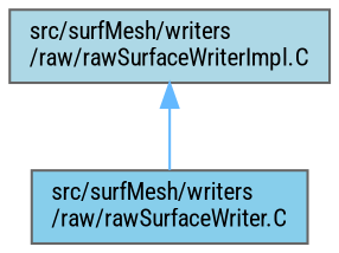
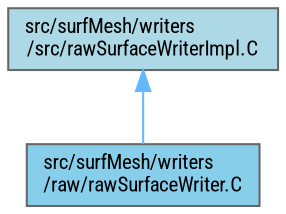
  digraph {
    fontname="Roboto Condensed"
    node [fontname="Roboto Condensed" fontsize=10 shape=box style=filled]
-   n1 [color=gray40 fillcolor=lightblue fontcolor=black height=0.2 label="src/surfMesh/writers\l/raw/rawSurfaceWriterImpl.C" width=0.4]
+   n1 [color=gray40 fillcolor=lightblue fontcolor=black height=0.2 label="src/surfMesh/writers\l/src/rawSurfaceWriterImpl.C" width=0.4]
    n2 [color=grey40 fillcolor=skyblue height=0.2 label="src/surfMesh/writers\l/raw/rawSurfaceWriter.C" width=0.4]
    n1 -> n2 [color=steelblue1 dir=back fontname="Roboto Condensed" fontsize=10 labelfontname=Helvetica labelfontsize=10 style=solid]
  }
